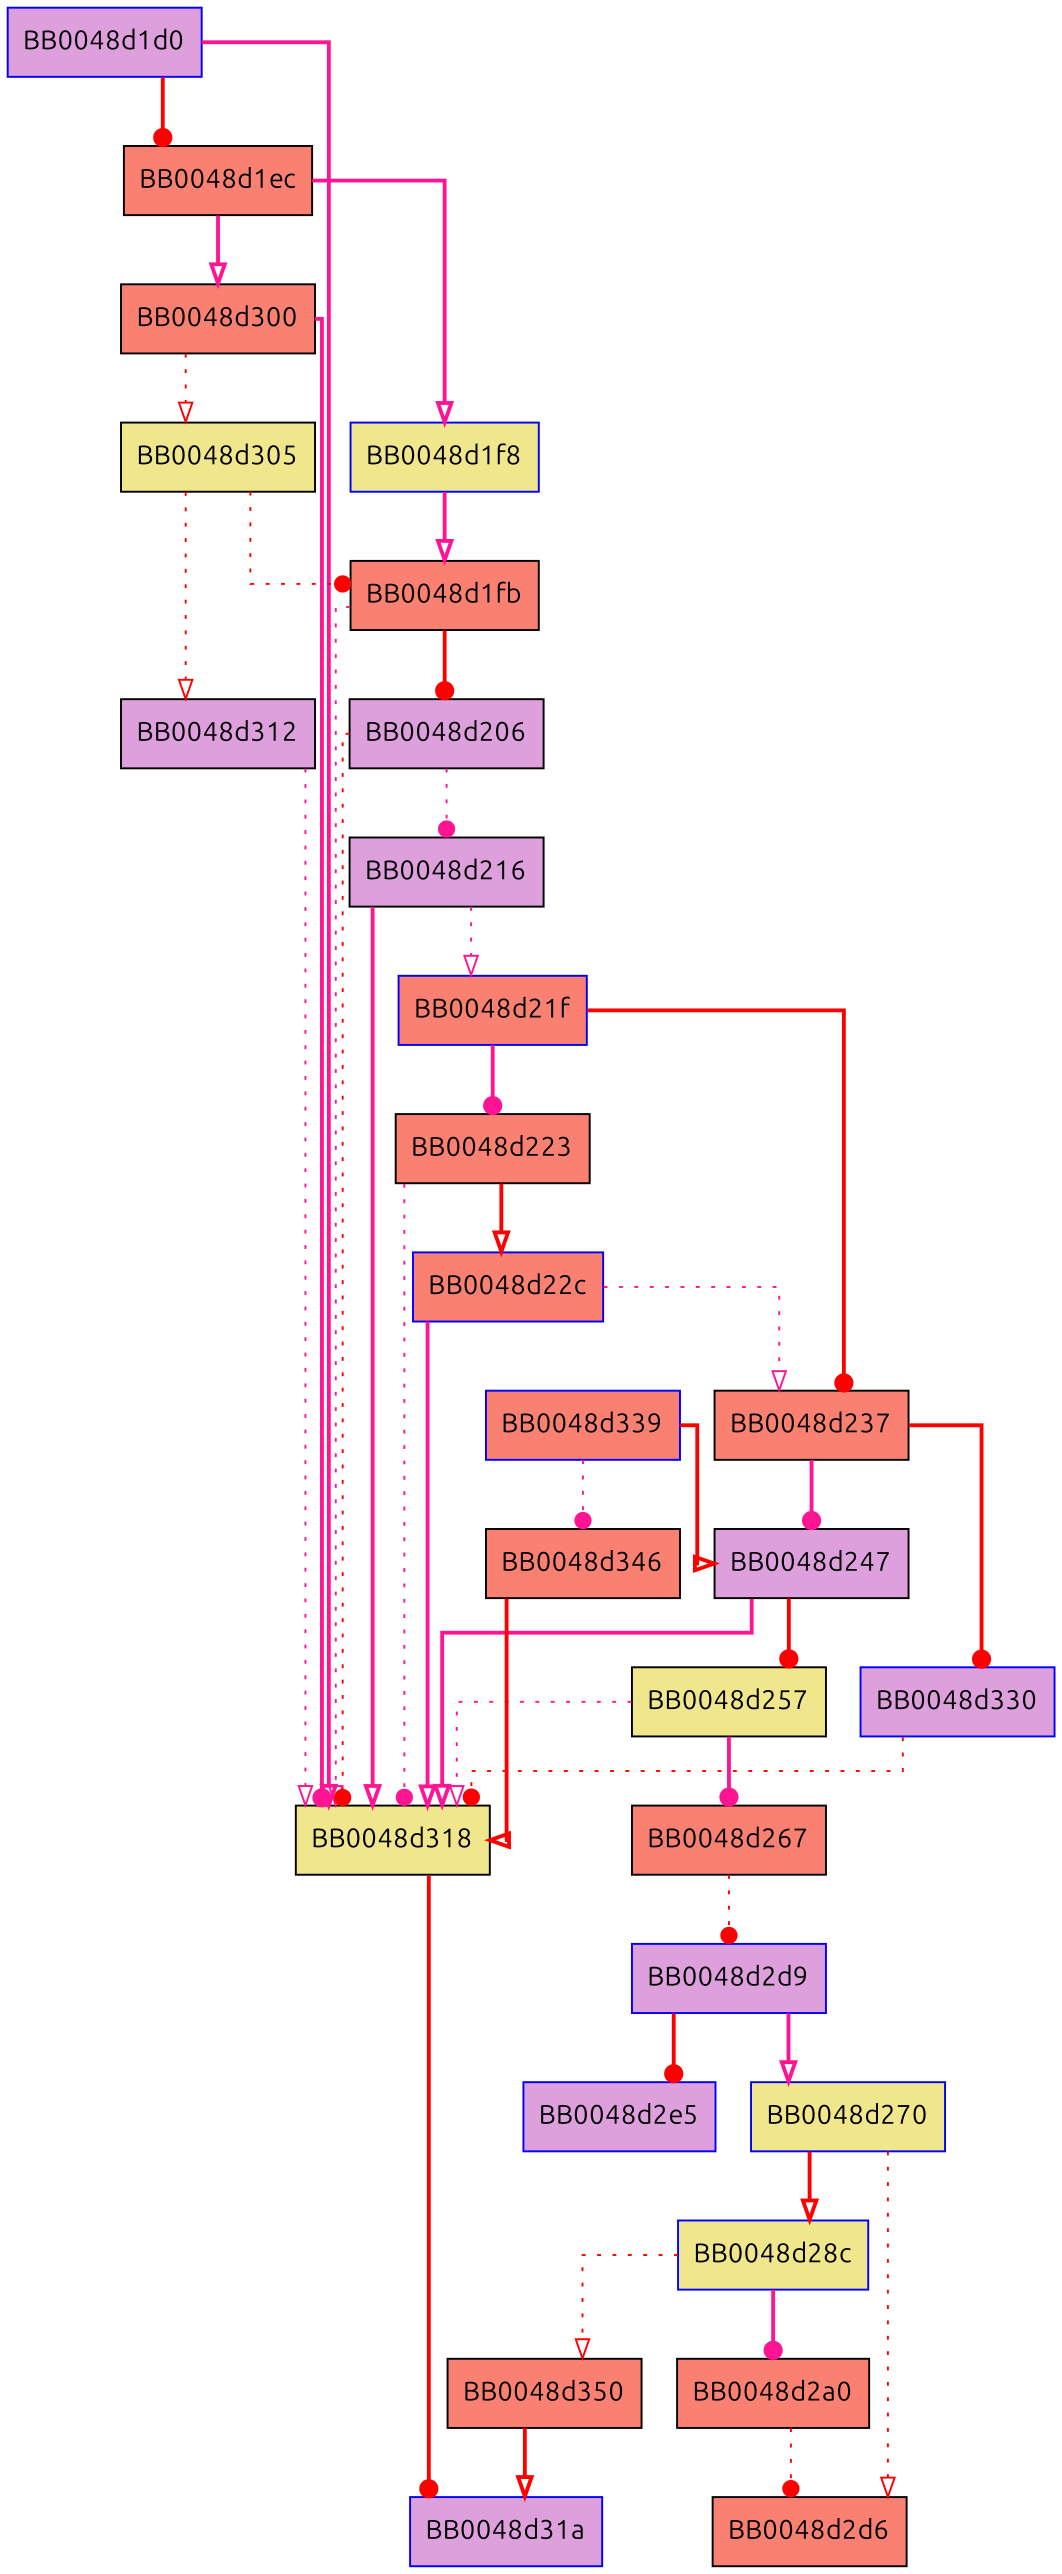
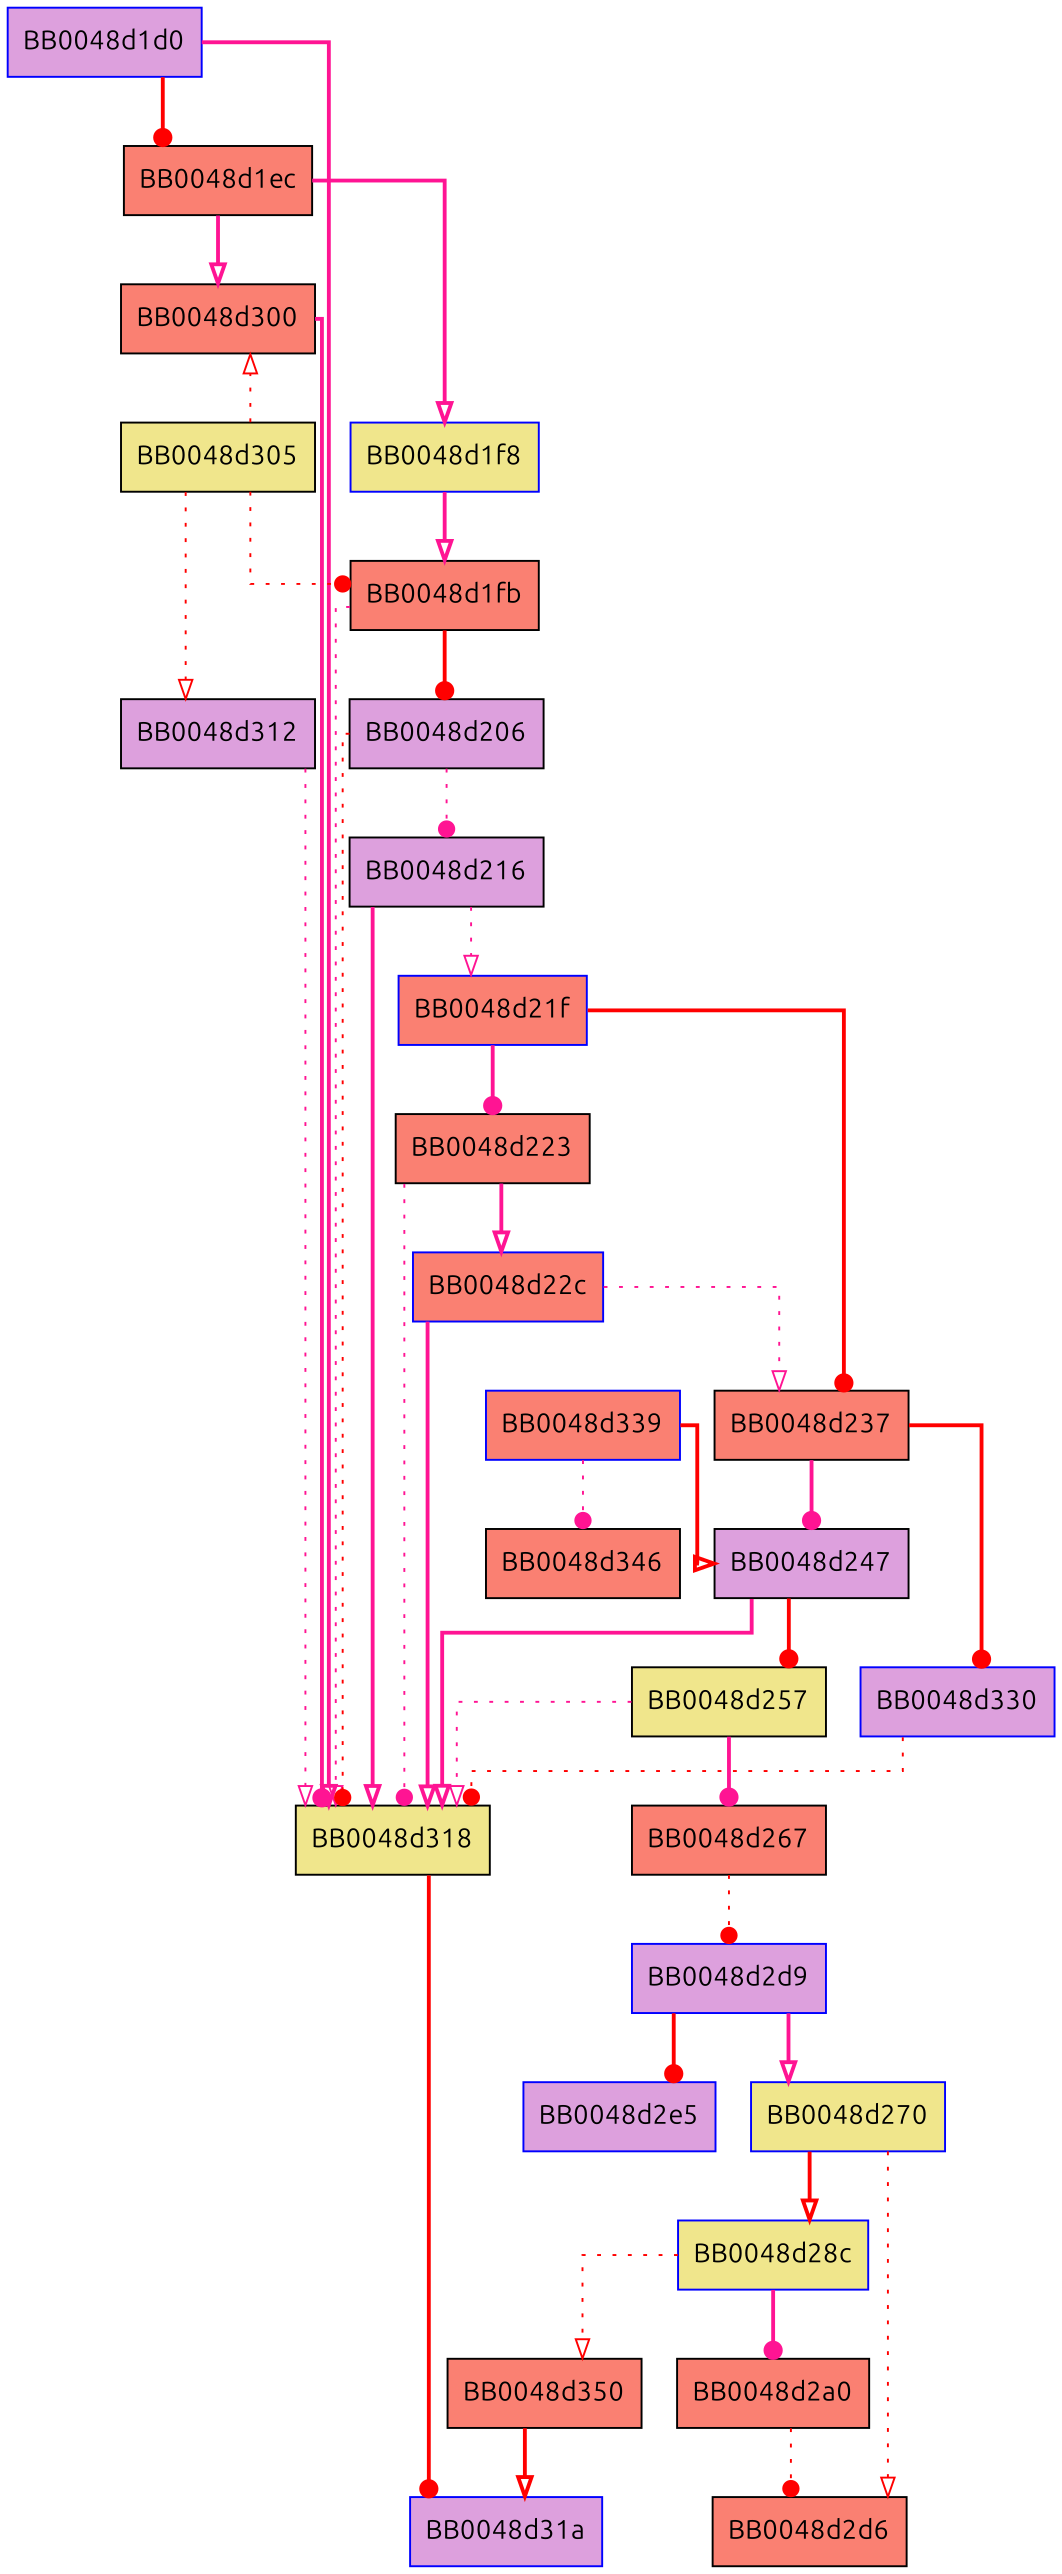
  digraph {
    fontname=Ubuntu
    splines=ortho
    node [color=black fillcolor=salmon fontname=Ubuntu shape=box style=filled]
    edge [arrowhead=onormal color=deeppink fontname=Ubuntu style=bold]
    BB0048d1d0 [color=blue fillcolor=plum]
    BB0048d318 [fillcolor=khaki]
    BB0048d1ec
    BB0048d31a [color=blue fillcolor=plum]
    BB0048d300
    BB0048d1f8 [color=blue fillcolor=khaki]
    BB0048d305 [fillcolor=khaki]
    BB0048d1fb
    BB0048d312 [fillcolor=plum]
    BB0048d206 [fillcolor=plum]
    BB0048d216 [fillcolor=plum]
    BB0048d21f [color=blue]
    BB0048d237
    BB0048d223
    BB0048d330 [color=blue fillcolor=plum]
    BB0048d247 [fillcolor=plum]
    BB0048d22c [color=blue]
    BB0048d257 [fillcolor=khaki]
    BB0048d339 [color=blue]
    BB0048d346
    BB0048d267
    BB0048d2d9 [color=blue fillcolor=plum]
    BB0048d270 [color=blue fillcolor=khaki]
    BB0048d2e5 [color=blue fillcolor=plum]
    BB0048d2d6
    BB0048d28c [color=blue fillcolor=khaki]
    BB0048d350
    BB0048d2a0
    BB0048d1d0 -> BB0048d318
    BB0048d1d0 -> BB0048d1ec [arrowhead=dot color=red]
    BB0048d318 -> BB0048d31a [arrowhead=dot color=red]
    BB0048d1ec -> BB0048d300
    BB0048d1ec -> BB0048d1f8
    BB0048d300 -> BB0048d318 [arrowhead=dot]
-   BB0048d300 -> BB0048d305 [color=red style=dotted]
+   BB0048d305 -> BB0048d300 [color=red style=dotted]
    BB0048d1f8 -> BB0048d1fb
    BB0048d305 -> BB0048d1fb [arrowhead=dot color=red style=dotted]
    BB0048d305 -> BB0048d312 [color=red style=dotted]
    BB0048d1fb -> BB0048d318 [style=dotted]
    BB0048d1fb -> BB0048d206 [arrowhead=dot color=red]
    BB0048d312 -> BB0048d318 [style=dotted]
    BB0048d206 -> BB0048d318 [arrowhead=dot color=red style=dotted]
    BB0048d206 -> BB0048d216 [arrowhead=dot style=dotted]
    BB0048d216 -> BB0048d318
    BB0048d216 -> BB0048d21f [style=dotted]
    BB0048d21f -> BB0048d237 [arrowhead=dot color=red]
    BB0048d21f -> BB0048d223 [arrowhead=dot]
    BB0048d237 -> BB0048d330 [arrowhead=dot color=red]
    BB0048d237 -> BB0048d247 [arrowhead=dot]
    BB0048d223 -> BB0048d318 [arrowhead=dot style=dotted]
-   BB0048d223 -> BB0048d22c [color=red]
+   BB0048d223 -> BB0048d22c
    BB0048d330 -> BB0048d318 [arrowhead=dot color=red style=dotted]
    BB0048d247 -> BB0048d318
    BB0048d247 -> BB0048d257 [arrowhead=dot color=red]
    BB0048d22c -> BB0048d318
    BB0048d22c -> BB0048d237 [style=dotted]
    BB0048d257 -> BB0048d318 [style=dotted]
    BB0048d257 -> BB0048d267 [arrowhead=dot]
    BB0048d339 -> BB0048d247 [color=red]
    BB0048d339 -> BB0048d346 [arrowhead=dot style=dotted]
-   BB0048d346 -> BB0048d318 [color=red]
    BB0048d267 -> BB0048d2d9 [arrowhead=dot color=red style=dotted]
    BB0048d2d9 -> BB0048d270
    BB0048d2d9 -> BB0048d2e5 [arrowhead=dot color=red]
    BB0048d270 -> BB0048d2d6 [color=red style=dotted]
    BB0048d270 -> BB0048d28c [color=red]
    BB0048d28c -> BB0048d350 [color=red style=dotted]
    BB0048d28c -> BB0048d2a0 [arrowhead=dot]
    BB0048d350 -> BB0048d31a [color=red]
    BB0048d2a0 -> BB0048d2d6 [arrowhead=dot color=red style=dotted]
  }
